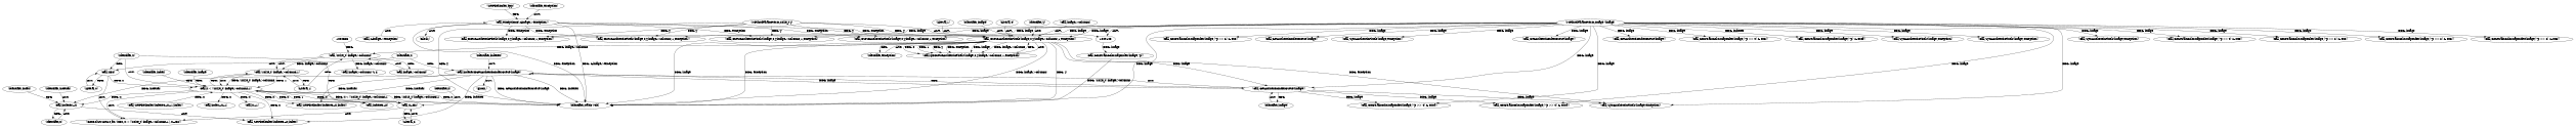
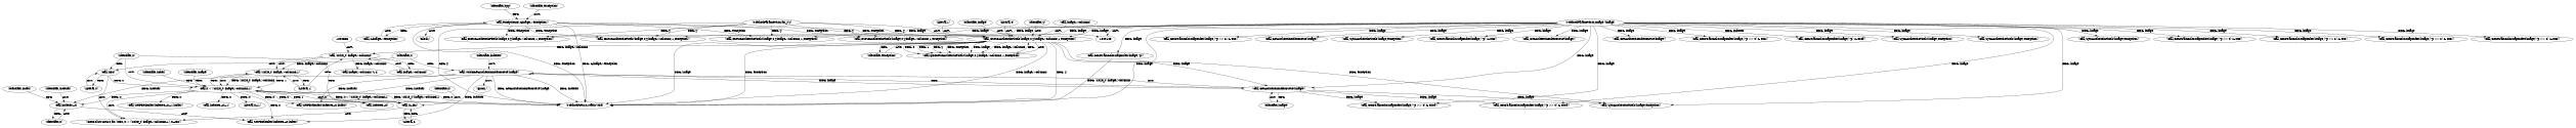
  digraph {
    n1 [label="(Call,indexes+x)"]
    n2 [label="(Call,SetPixelIndex(indexes+x,index))"]
    n3 [label="(Identifier,x)"]
-   n4 [label="(Call,indexes=GetAuthenticIndexQueue(image))"]
+   n4 [label="(Call,void=GetAuthenticIndexQueue(image))"]
    n5 [label="(Call,GetAuthenticIndexQueue(image))"]
-   n6 [label="(Identifier,static void)"]
+   n6 [label="(MethodReturn,static void)"]
    n7 [label="(Call,indexes+x)"]
    n8 [label="(Block,)"]
    n9 [label="(Call,SetPixelIndex(indexes+x,index))"]
    n10 [label="(Call,ConstrainColormapIndex(image,(*p >> 4) & 0x0f))"]
    n11 [label="(Call,ConstrainColormapIndex(image,(*p >> 4) & 0x0f))"]
    n12 [label="(Call,SyncAuthenticPixels(image,exception))"]
    n13 [label="(Identifier,image)"]
    n14 [label="(Call,QueueAuthenticPixels(image,0,y,image->columns,1,exception))"]
    n15 [label="(Call,(ssize_t) image->columns)"]
    n16 [label="(Call,q=QueueAuthenticPixels(image,0,y,image->columns,1,exception))"]
    n17 [label="(Identifier,exception)"]
    n18 [label="(Call,(ssize_t) image->columns-1)"]
    n19 [label="(Call,image->columns % 2)"]
    n20 [label="(Call,image->columns)"]
    n21 [label="(MethodParameterIn,Image *image)"]
    n22 [label="(Call,SyncAuthenticPixels(image,exception))"]
    n23 [label="(Call,ConstrainColormapIndex(image,(*p >> 4) & 0x3))"]
    n24 [label="(Call,QueueAuthenticPixels(image,0,y,image->columns,1,exception))"]
    n25 [label="(Call,ConstrainColormapIndex(image,(*p >> 2) & 0x3))"]
    n26 [label="(Call,ConstrainColormapIndex(image,(*p >> 2) & 0x3))"]
    n27 [label="(Call,ConstrainColormapIndex(image,(*p >> 6) & 0x3))"]
    n28 [label="(Call,ConstrainColormapIndex(image,(*p >> 6) & 0x3))"]
    n29 [label="(Call,GetAuthenticIndexQueue(image))"]
    n30 [label="(Call,QueueAuthenticPixels(image,0,y,image->columns,1,exception))"]
    n31 [label="(Call,QueueAuthenticPixels(image,0,y,image->columns,1,exception))"]
    n32 [label="(Call,SyncAuthenticPixels(image,exception))"]
+   n33 [label="(Call,ConstrainColormapIndex(image,(*p) & 0x3))"]
    n34 [label="(Call,QueueAuthenticPixels(image,0,y,image->columns,1,exception))"]
    n35 [label="(Call,GetAuthenticIndexQueue(image))"]
    n36 [label="(Call,GetAuthenticIndexQueue(image))"]
    n37 [label="(Call,ConstrainColormapIndex(image,(*p >> 4) & 0x3))"]
    n38 [label="(Call,ConstrainColormapIndex(image,*p))"]
    n39 [label="(Call,ConstrainColormapIndex(image,(*p) & 0x0f))"]
    n40 [label="(Call,SyncAuthenticPixels(image,exception))"]
    n41 [label="(Call,SyncAuthenticPixels(image,exception))"]
    n42 [label=1009105]
-   n43 [label="(MethodParameterIn,ssize_t y)"]
+   n43 [label="(MethodParameterIn,for_t y)"]
    n44 [label="(Call,exception=(&image->exception))"]
    n45 [label="(Call,&image->exception)"]
    n46 [label="(Block,)"]
    n47 [label="(Call,x < ((ssize_t) image->columns-1))"]
    n48 [label="(Call,x+=2)"]
    n49 [label="(Call,SetPixelIndex(indexes+x+1,index))"]
    n50 [label="(ControlStructure,for (x=0; x < ((ssize_t) image->columns-1); x+=2))"]
-   n51 [label="(Call,index+x+1)"]
-   n52 [label="(Call,x+1)"]
+   n51 [label="(Call,indexes+x+1)"]
+   n52 [label="(Literal,x+1)"]
    n53 [label="(Literal,2)"]
    n54 [label="(Literal,1)"]
    n55 [label="(Call,x=4)"]
    n56 [label="(Literal,0)"]
-   n57 [label="(SetPixelIndex,bpp)"]
+   n57 [label="(Identifier,bpp)"]
    n58 [label="(Call,image->columns)"]
    n59 [label="(Identifier,index)"]
    n60 [label="(Literal,1)"]
    n61 [label="(Identifier,exception)"]
    n62 [label="(Identifier,image)"]
    n63 [label="(Identifier,indexes)"]
    n64 [label="(Identifier,index)"]
    n65 [label="(Identifier,x)"]
    n66 [label="(Identifier,x)"]
    n67 [label="(Identifier,image)"]
    n68 [label="(Literal,0)"]
    n69 [label="(Identifier,indexes)"]
    n70 [label="(Identifier,x)"]
    n71 [label="(Identifier,y)"]
    1000565
    n1 -> n2 [label="AST: "]
    n1 -> n3 [label="CFG: "]
    n3 -> n1 [label="AST: "]
    n4 -> n1 [label="DDG: indexes"]
    n4 -> n2 [label="DDG: indexes"]
    n4 -> n5 [label="CFG: "]
    n4 -> n6 [label="DDG: indexes"]
    n4 -> n6 [label="DDG: GetAuthenticIndexQueue(image)"]
    n4 -> n7 [label="DDG: indexes"]
    n4 -> n8 [label="AST: "]
    n4 -> n9 [label="DDG: indexes"]
    n5 -> n4 [label="AST: "]
    n5 -> n4 [label="DDG: image"]
    n5 -> n10 [label="DDG: image"]
    n5 -> n11 [label="DDG: image"]
    n5 -> n12 [label="DDG: image"]
    n5 -> n13 [label="CFG: "]
    n13 -> n5 [label="AST: "]
    n14 -> n5 [label="DDG: image"]
    n14 -> n6 [label="DDG: y"]
    n14 -> n6 [label="DDG: exception"]
    n14 -> n6 [label="DDG: image"]
    n14 -> n6 [label="DDG: image->columns"]
    n14 -> n12 [label="DDG: exception"]
    n14 -> n15 [label="DDG: image->columns"]
    n14 -> n16 [label="AST: "]
    n14 -> n16 [label="DDG: 0"]
    n14 -> n16 [label="DDG: 1"]
    n14 -> n16 [label="DDG: y"]
    n14 -> n16 [label="DDG: exception"]
    n14 -> n16 [label="DDG: image"]
    n14 -> n16 [label="DDG: image->columns"]
    n14 -> n17 [label="CFG: "]
    n15 -> n18 [label="AST: "]
    n15 -> n18 [label="DDG: image->columns"]
    n15 -> n19 [label="DDG: image->columns"]
    n15 -> n20 [label="CFG: "]
    n16 -> n14 [label="CFG: "]
    n17 -> n14 [label="AST: "]
    n18 -> n47 [label="AST: "]
    n18 -> n47 [label="DDG: (ssize_t) image->columns"]
    n18 -> n47 [label="DDG: 1"]
    n18 -> n54 [label="CFG: "]
    n20 -> n15 [label="AST: "]
    n21 -> n5 [label="DDG: image"]
    n21 -> n6 [label="DDG: image"]
    n21 -> n10 [label="DDG: image"]
    n21 -> n11 [label="DDG: image"]
    n21 -> n12 [label="DDG: image"]
    n21 -> n14 [label="DDG: image"]
    n21 -> n22 [label="DDG: image"]
    n21 -> n23 [label="DDG: image"]
    n21 -> n24 [label="DDG: image"]
    n21 -> n25 [label="DDG: image"]
    n21 -> n26 [label="DDG: image"]
    n21 -> n27 [label="DDG: image"]
    n21 -> n28 [label="DDG: image"]
    n21 -> n29 [label="DDG: image"]
    n21 -> n30 [label="DDG: image"]
    n21 -> n31 [label="DDG: image"]
    n21 -> n32 [label="DDG: image"]
+   n21 -> n33 [label="DDG: image"]
    n21 -> n34 [label="DDG: image"]
    n21 -> n35 [label="DDG: image"]
    n21 -> n36 [label="DDG: image"]
    n21 -> n37 [label="DDG: image"]
-   n42 -> n38 [label="DDG: image"]
+   n21 -> n38 [label="DDG: image"]
    n21 -> n39 [label="DDG: indexes"]
    n21 -> n40 [label="DDG: image"]
    n21 -> n41 [label="DDG: image"]
    n21 -> n42 [label="AST: "]
    n38 -> n6 [label="DDG: (ssize_t) image->columns"]
    n43 -> n6 [label="CFG: y"]
    n43 -> n14 [label="DDG: y"]
    n43 -> n24 [label="DDG: y"]
    n43 -> n30 [label="DDG: y"]
    n43 -> n31 [label="DDG: y"]
    n43 -> n34 [label="DDG: y"]
    n43 -> n42 [label="AST: "]
    n44 -> n6 [label="DDG: exception"]
    n44 -> n6 [label="DDG: &image->exception"]
    n44 -> n14 [label="DDG: exception"]
    n44 -> n24 [label="DDG: exception"]
    n44 -> n30 [label="DDG: exception"]
    n44 -> n31 [label="DDG: exception"]
    n44 -> n34 [label="DDG: exception"]
+   n44 -> n45 [label="CFG: "]
    n44 -> n46 [label="AST: "]
    n45 -> n44 [label="AST: "]
    n47 -> n1 [label="DDG: x"]
    n47 -> n2 [label="DDG: x"]
    n47 -> n6 [label="DDG: (ssize_t) image->columns-1"]
    n47 -> n6 [label="DDG: x"]
    n47 -> n6 [label="DDG: x < ((ssize_t) image->columns-1)"]
    n47 -> n7 [label="DDG: x"]
    n47 -> n9 [label="DDG: x"]
    n47 -> n18 [label="CFG: "]
    n47 -> n48 [label="DDG: 1"]
-   n49 -> n47 [label="DDG: x"]
+   n47 -> n49 [label="DDG: x"]
    n47 -> n50 [label="AST: "]
    n47 -> n51 [label="DDG: x"]
    n47 -> n52 [label="DDG: x"]
-   n48 -> n47 [label="DDG: x"]
+   n48 -> n47 [label="AST: x"]
    n48 -> n50 [label="AST: "]
    n48 -> n53 [label="CFG: "]
-   n53 -> n48 [label="AST: "]
+   n53 -> n48 [label="CFG: "]
    n54 -> n15 [label="CFG: "]
    n54 -> n18 [label="AST: "]
    n55 -> n47 [label="DDG: x"]
    n55 -> n50 [label="AST: "]
    n55 -> n56 [label="CFG: "]
    n56 -> n55 [label="AST: "]
    n57 -> n44 [label="CFG: "]
    n58 -> n14 [label="AST: "]
    n59 -> n47 [label="CFG: "]
    n60 -> n14 [label="AST: "]
    n61 -> n44 [label="AST: "]
    n62 -> n47 [label="CFG: "]
    n63 -> n4 [label="AST: "]
    n64 -> n1 [label="CFG: "]
    n65 -> n4 [label="CFG: "]
    n65 -> n55 [label="AST: "]
    n66 -> n48 [label="AST: "]
    n67 -> n14 [label="AST: "]
    n68 -> n14 [label="AST: "]
    n69 -> n1 [label="AST: "]
    n70 -> n47 [label="AST: "]
    n70 -> n48 [label="CFG: "]
    n70 -> n55 [label="CFG: "]
    n71 -> n14 [label="AST: "]
-   1000565 -> n15 [label="DDG: "]
+   1000565 -> n15 [label="AST: "]
  }
